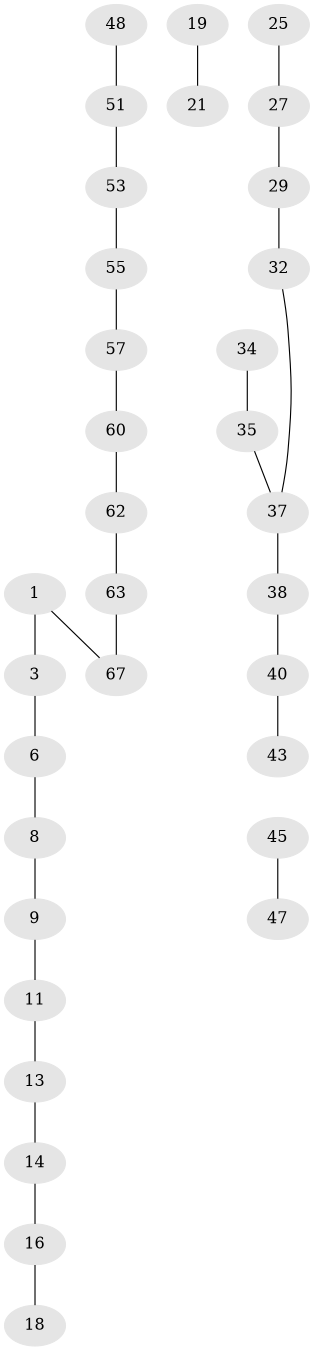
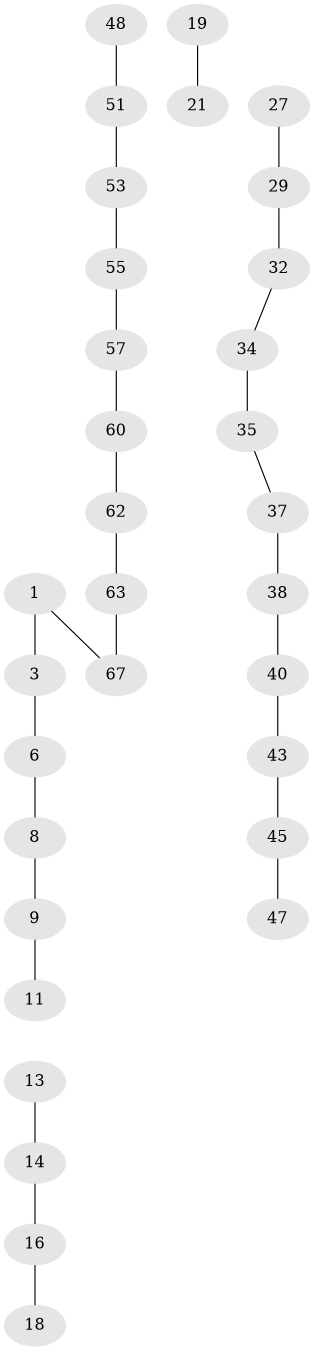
  graph {
    node [color=gray90 style=filled]
    1 [super="+2"]
    3 [super="+4"]
    67 [super="+68"]
    6 [super="+7"]
    8
    9 [super="+10"]
    11 [super="+12"]
    13
    14 [super="+15"]
    16 [super="+17"]
    18
    19 [super="+20"]
    21 [super="+22"]
-   25 [super="+26"]
    27 [super="+28"]
    29 [super="+30"]
    32 [super="+33"]
    34
    35 [super="+36"]
    37
    38 [super="+39"]
    40 [super="+41"]
    43 [super="+44"]
    45 [super="+46"]
    47
    48 [super="+49"]
    51 [super="+52"]
    53 [super="+54"]
    55 [super="+56"]
    57 [super="+58"]
    60 [super="+61"]
    62
    63 [super="+64"]
    1 -- 3
    1 -- 67
    3 -- 6
    6 -- 8
    8 -- 9
    9 -- 11
-   11 -- 13
    13 -- 14
    14 -- 16
    16 -- 18
    19 -- 21
-   25 -- 27
    27 -- 29
    29 -- 32
-   32 -- 37
+   32 -- 34
    34 -- 35
    35 -- 37
    37 -- 38
    38 -- 40
    40 -- 43
+   43 -- 45
    45 -- 47
    48 -- 51
    51 -- 53
    53 -- 55
    55 -- 57
    57 -- 60
    60 -- 62
    62 -- 63
    63 -- 67
  }
